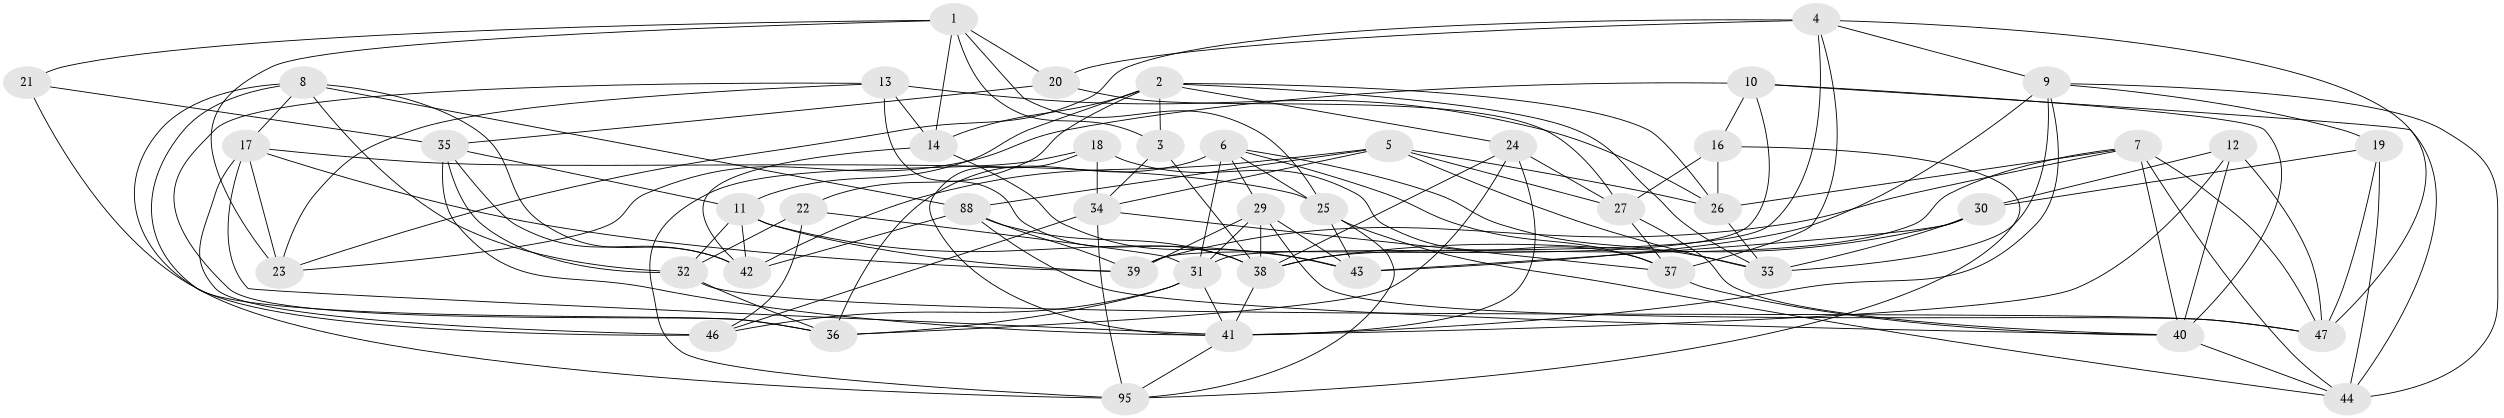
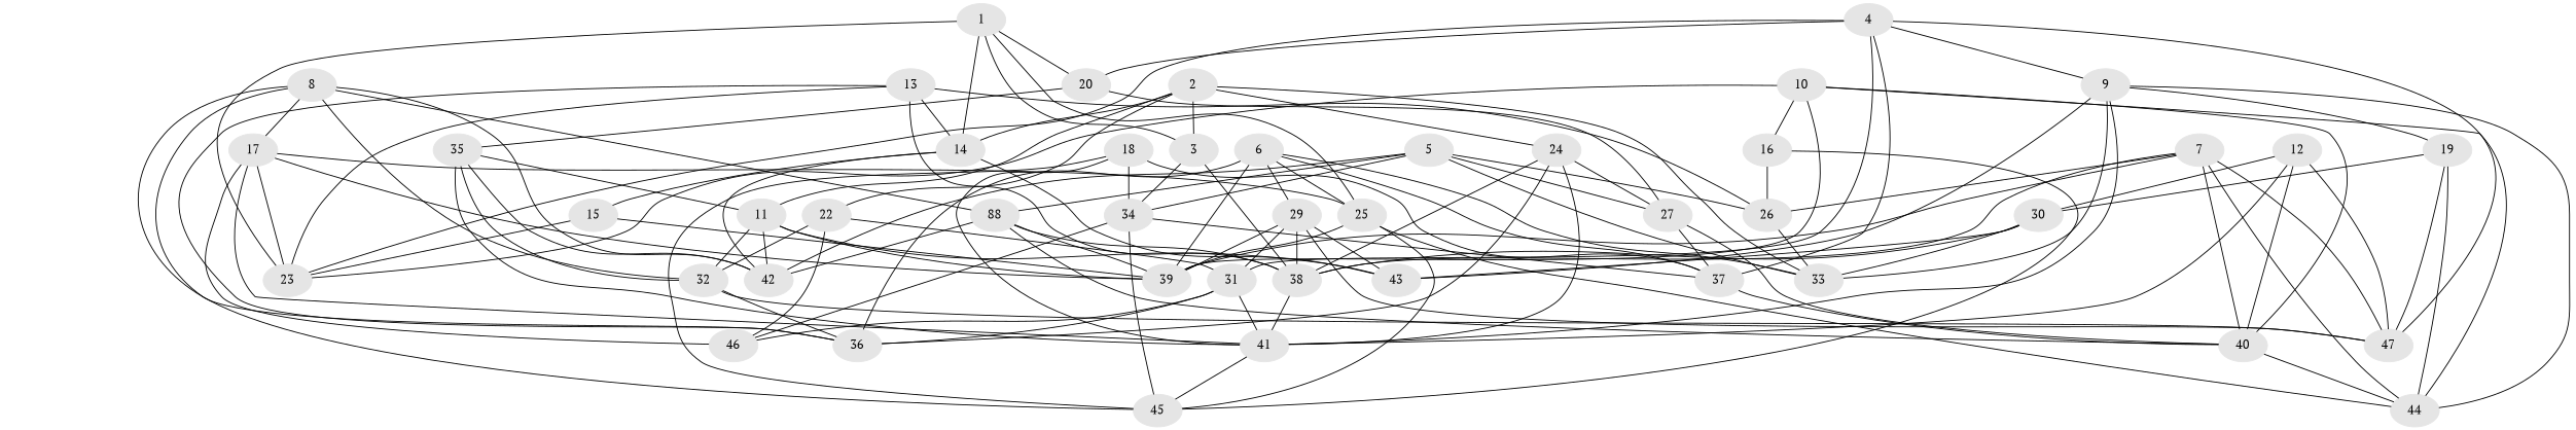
  graph {
    fontname="PT Serif"
    node [color=gray90 fontname="PT Serif" style=filled]
    edge [fontname="PT Serif" weight=1.0]
    1
    3
    14
    20
-   21
    23
    25
    34
    38
    42
    43
+   15
    27
    35
    46
    44
-   45 [label=95]
+   45
    2
    11
    22
    24
    26
    33
    39
    32
    31
    36
    41
    37
    4
    9
    47
    19
    40
    5
    n36 [label=88]
    6
    29
    7
    8
    17
    30
    10
    16
    12
    13
    18
    1 -- 3
    1 -- 14
    1 -- 20
-   1 -- 21
    1 -- 23
    1 -- 25
    3 -- 34
    3 -- 38
    14 -- 42
    14 -- 43
+   14 -- 15
    20 -- 27
    20 -- 35
-   21 -- 35
-   21 -- 46 [weight=2.0]
-   25 -- 43
+   25 -- 39
    25 -- 44
    25 -- 45
    34 -- 46
    34 -- 45
    34 -- 37
    38 -- 41
+   15 -- 23
+   15 -- 39 [weight=2.0]
    27 -- 37
    27 -- 40
    35 -- 42
    35 -- 11
    35 -- 41
    2 -- 3
    2 -- 14
    2 -- 11 [weight=2.0]
    2 -- 22
    2 -- 24
-   2 -- 26
    2 -- 33
    11 -- 42
    11 -- 43
    11 -- 39
    11 -- 32
    22 -- 46
    22 -- 32
    22 -- 31
    24 -- 38
    24 -- 27
    24 -- 36
    24 -- 41 [weight=2.0]
    26 -- 33
    32 -- 35
    32 -- 36
    32 -- 47
    31 -- 46
    31 -- 36
    31 -- 41
    41 -- 45
    37 -- 40
    4 -- 20
    4 -- 23
    4 -- 31
    4 -- 37
    4 -- 9
    4 -- 47
    9 -- 43
    9 -- 44
    9 -- 33
    9 -- 41
    9 -- 19
    19 -- 44
    19 -- 47
    19 -- 30
    40 -- 44
    5 -- 34
    5 -- 42
    5 -- 27
    5 -- 26
    5 -- 33
    5 -- n36
    n36 -- 38
    n36 -- 42
    n36 -- 39
    n36 -- 40
    6 -- 25
    6 -- 33
-   6 -- 31
+   6 -- 39
    6 -- 36
    6 -- 37
    6 -- 29
    29 -- 38
    29 -- 43
    29 -- 39
    29 -- 31
    29 -- 47
    7 -- 38
    7 -- 44
    7 -- 26
    7 -- 39
    7 -- 47
    7 -- 40
    8 -- 42
    8 -- 45
    8 -- 32
    8 -- 36
    8 -- n36
    8 -- 17
    17 -- 23
    17 -- 25
    17 -- 46
    17 -- 39
    17 -- 41
    30 -- 38 [weight=2.0]
    30 -- 43
    30 -- 33
    10 -- 23
    10 -- 44
    10 -- 39
    10 -- 40 [weight=2.0]
    10 -- 16
-   16 -- 27
    16 -- 45
    16 -- 26
    12 -- 41
    12 -- 47
    12 -- 40
    12 -- 30
    13 -- 14
    13 -- 23
    13 -- 38 [weight=2.0]
    13 -- 26
    13 -- 36
    18 -- 34
    18 -- 45
    18 -- 41
    18 -- 37
  }
